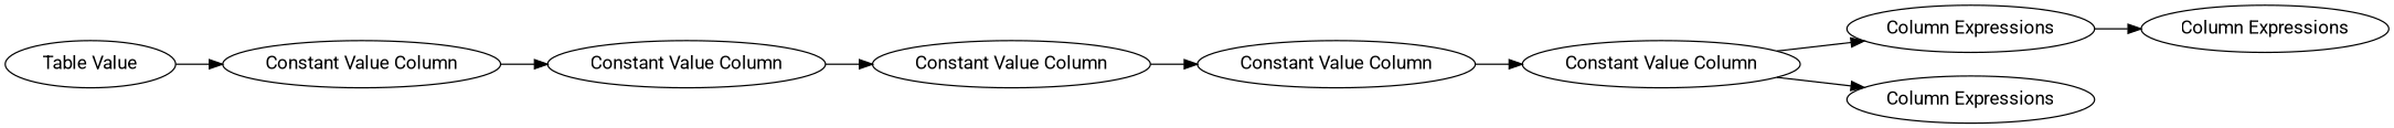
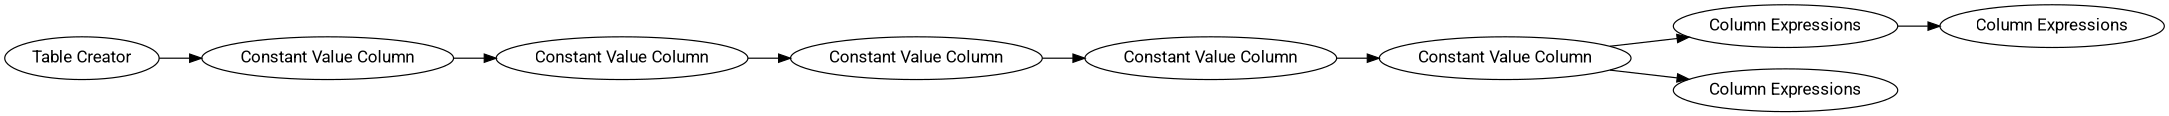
  digraph {
    rankdir=LR
    fontname=Roboto
    node [fontname=Roboto]
    edge [fontname=Roboto]
-   n1 [label="Table Value"]
+   n1 [label="Table Creator"]
    n2 [label="Constant Value Column"]
    n3 [label="Constant Value Column"]
    n4 [label="Constant Value Column"]
    n5 [label="Constant Value Column"]
    n6 [label="Constant Value Column"]
    n7 [label="Column Expressions"]
    n8 [label="Column Expressions"]
    n9 [label="Column Expressions"]
    n1 -> n2
    n2 -> n3
    n3 -> n4
    n4 -> n5
    n5 -> n6
    n6 -> n7
    n6 -> n8
    n7 -> n9
  }
